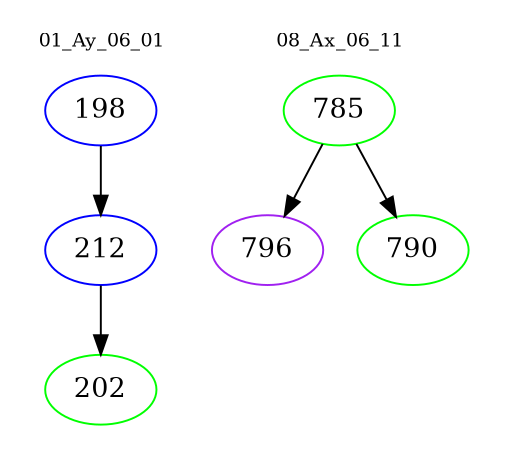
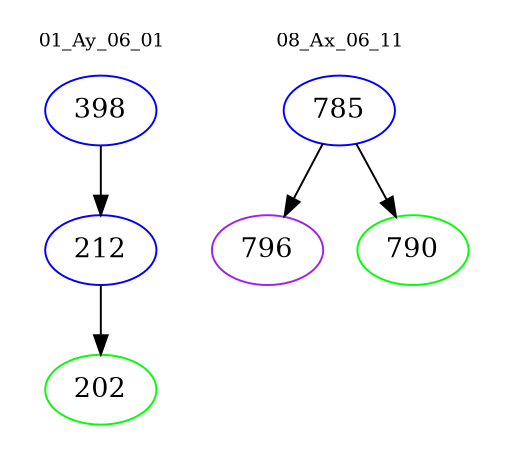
  digraph {
    node [color=blue]
    edge [color=black]
-   n1 [label=198]
+   n1 [label=398]
    n2 [label=212]
    n3 [color=green label=202]
-   n4 [color=green label=785]
+   n4 [label=785]
    n5 [color=purple label=796]
    n6 [color=green label=790]
    subgraph cluster_1 {
      color=white
      fontsize=10
      label="01_Ay_06_01"
      n1
      n2
      n3
    }
    subgraph cluster_2 {
      color=white
      fontsize=10
      label="08_Ax_06_11"
      n4
      n5
      n6
    }
    n1 -> n2
    n2 -> n3
    n4 -> n5
    n4 -> n6
  }
